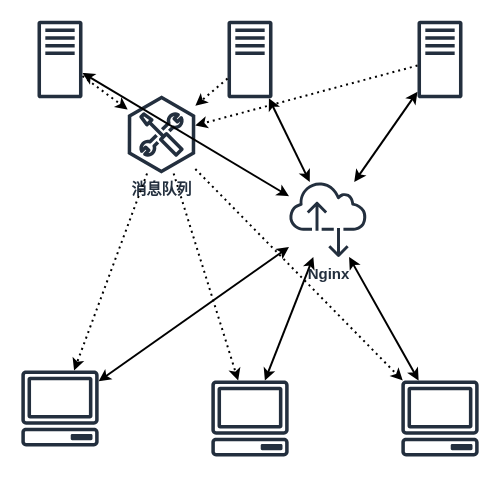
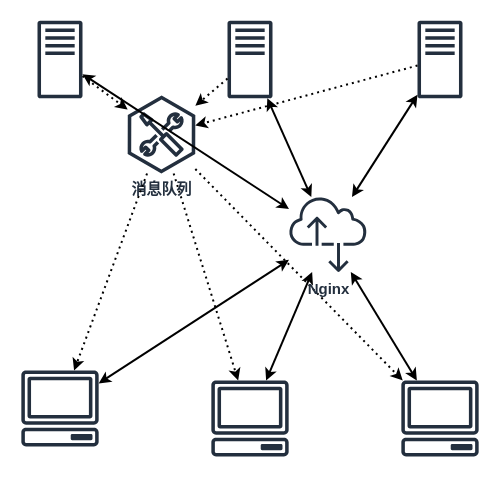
  <mxCell id="0" />
  <mxCell id="1" parent="0" />
  <mxCell id="2" value="" style="outlineConnect=0;fontColor=#232F3E;gradientColor=none;fillColor=#232F3E;strokeColor=none;dashed=0;verticalLabelPosition=bottom;verticalAlign=top;align=center;html=1;fontSize=12;fontStyle=0;aspect=fixed;pointerEvents=1;shape=mxgraph.aws4.traditional_server;" vertex="1" parent="1"><mxGeometry x="37" y="20" width="45" height="78" as="geometry" /></mxCell>
  <mxCell id="3" value="" style="outlineConnect=0;fontColor=#232F3E;gradientColor=none;fillColor=#232F3E;strokeColor=none;dashed=0;verticalLabelPosition=bottom;verticalAlign=top;align=center;html=1;fontSize=12;fontStyle=0;aspect=fixed;pointerEvents=1;shape=mxgraph.aws4.traditional_server;" vertex="1" parent="1"><mxGeometry x="227" y="20" width="45" height="78" as="geometry" /></mxCell>
  <mxCell id="4" value="" style="outlineConnect=0;fontColor=#232F3E;gradientColor=none;fillColor=#232F3E;strokeColor=none;dashed=0;verticalLabelPosition=bottom;verticalAlign=top;align=center;html=1;fontSize=12;fontStyle=0;aspect=fixed;pointerEvents=1;shape=mxgraph.aws4.traditional_server;" vertex="1" parent="1"><mxGeometry x="417" y="20" width="45" height="78" as="geometry" /></mxCell>
  <mxCell id="5" value="" style="outlineConnect=0;fontColor=#232F3E;gradientColor=none;fillColor=#232F3E;strokeColor=none;dashed=0;verticalLabelPosition=bottom;verticalAlign=top;align=center;html=1;fontSize=12;fontStyle=0;aspect=fixed;pointerEvents=1;shape=mxgraph.aws4.client;" vertex="1" parent="1"><mxGeometry x="20.5" y="370" width="78" height="76" as="geometry" /></mxCell>
  <mxCell id="6" value="" style="outlineConnect=0;fontColor=#232F3E;gradientColor=none;fillColor=#232F3E;strokeColor=none;dashed=0;verticalLabelPosition=bottom;verticalAlign=top;align=center;html=1;fontSize=12;fontStyle=0;aspect=fixed;pointerEvents=1;shape=mxgraph.aws4.client;" vertex="1" parent="1"><mxGeometry x="210.5" y="380" width="78" height="76" as="geometry" /></mxCell>
  <mxCell id="7" value="" style="outlineConnect=0;fontColor=#232F3E;gradientColor=none;fillColor=#232F3E;strokeColor=none;dashed=0;verticalLabelPosition=bottom;verticalAlign=top;align=center;html=1;fontSize=12;fontStyle=0;aspect=fixed;pointerEvents=1;shape=mxgraph.aws4.client;" vertex="1" parent="1"><mxGeometry x="400.5" y="380" width="78" height="76" as="geometry" /></mxCell>
  <mxCell id="8" value="&lt;font style=&quot;font-size: 15px&quot;&gt;&lt;b&gt;消息队列&lt;/b&gt;&lt;/font&gt;" style="outlineConnect=0;fontColor=#232F3E;gradientColor=none;fillColor=#232F3E;strokeColor=none;dashed=0;verticalLabelPosition=bottom;verticalAlign=top;align=center;html=1;fontSize=12;fontStyle=0;aspect=fixed;pointerEvents=1;shape=mxgraph.aws4.external_toolkit;" vertex="1" parent="1"><mxGeometry x="127" y="95" width="68" height="78" as="geometry" /></mxCell>
  <mxCell id="9" value="" style="endArrow=classic;html=1;strokeWidth=2;dashed=1;dashPattern=1 2;" edge="1" parent="1" source="4" target="8"><mxGeometry width="50" height="50" relative="1" as="geometry"><mxPoint x="457" y="69.407" as="sourcePoint" /><mxPoint x="178.95" y="168.8" as="targetPoint" /></mxGeometry></mxCell>
  <mxCell id="10" value="" style="endArrow=classic;html=1;strokeWidth=2;dashed=1;dashPattern=1 2;" edge="1" parent="1" source="3" target="8"><mxGeometry width="50" height="50" relative="1" as="geometry"><mxPoint x="247" y="69.997" as="sourcePoint" /><mxPoint x="197" y="160" as="targetPoint" /></mxGeometry></mxCell>
  <mxCell id="11" value="" style="endArrow=classic;html=1;strokeWidth=2;dashed=1;dashPattern=1 2;" edge="1" parent="1" source="8" target="5"><mxGeometry width="50" height="50" relative="1" as="geometry"><mxPoint x="88.675" y="292.4" as="sourcePoint" /><mxPoint x="7" y="190" as="targetPoint" /></mxGeometry></mxCell>
  <mxCell id="12" value="" style="endArrow=classic;html=1;strokeWidth=2;dashed=1;dashPattern=1 2;" edge="1" parent="1" source="8" target="6"><mxGeometry width="50" height="50" relative="1" as="geometry"><mxPoint x="167.798" y="290" as="sourcePoint" /><mxPoint x="250" y="370" as="targetPoint" /></mxGeometry></mxCell>
  <mxCell id="13" value="" style="endArrow=classic;html=1;strokeWidth=2;dashed=1;dashPattern=1 2;" edge="1" parent="1" source="8" target="7"><mxGeometry width="50" height="50" relative="1" as="geometry"><mxPoint x="150.775" y="290" as="sourcePoint" /><mxPoint x="7" y="190" as="targetPoint" /></mxGeometry></mxCell>
  <mxCell id="14" value="" style="endArrow=classic;startArrow=classic;html=1;strokeWidth=2;" edge="1" parent="1" source="20" target="2"><mxGeometry width="50" height="50" relative="1" as="geometry"><mxPoint x="93.184" y="170" as="sourcePoint" /><mxPoint x="157" y="190" as="targetPoint" /></mxGeometry></mxCell>
  <mxCell id="15" value="" style="endArrow=classic;html=1;strokeWidth=2;dashed=1;dashPattern=1 2;" edge="1" parent="1" source="2" target="8"><mxGeometry width="50" height="50" relative="1" as="geometry"><mxPoint x="259.5" y="107.628" as="sourcePoint" /><mxPoint x="93.275" y="166.4" as="targetPoint" /></mxGeometry></mxCell>
  <mxCell id="16" value="" style="endArrow=classic;startArrow=classic;html=1;strokeWidth=2;" edge="1" parent="1" source="6" target="20"><mxGeometry width="50" height="50" relative="1" as="geometry"><mxPoint x="227" y="150" as="sourcePoint" /><mxPoint x="167.798" y="290" as="targetPoint" /></mxGeometry></mxCell>
  <mxCell id="17" value="" style="endArrow=classic;startArrow=classic;html=1;strokeWidth=2;" edge="1" parent="1" source="7" target="20"><mxGeometry width="50" height="50" relative="1" as="geometry"><mxPoint x="3.5" y="240" as="sourcePoint" /><mxPoint x="187" y="290" as="targetPoint" /></mxGeometry></mxCell>
  <mxCell id="18" value="" style="endArrow=classic;startArrow=classic;html=1;strokeWidth=2;" edge="1" parent="1" source="20" target="4"><mxGeometry width="50" height="50" relative="1" as="geometry"><mxPoint x="187.92" y="209" as="sourcePoint" /><mxPoint x="357" y="138" as="targetPoint" /></mxGeometry></mxCell>
  <mxCell id="19" value="" style="endArrow=classic;startArrow=classic;html=1;strokeWidth=2;" edge="1" parent="1" source="20" target="3"><mxGeometry width="50" height="50" relative="1" as="geometry"><mxPoint x="171.605" y="170" as="sourcePoint" /><mxPoint x="255.47" y="98" as="targetPoint" /></mxGeometry></mxCell>
- <mxCell id="20" value="&lt;font size=&quot;1&quot;&gt;&lt;b style=&quot;font-size: 15px&quot;&gt;Nginx&lt;/b&gt;&lt;/font&gt;" style="outlineConnect=0;fontColor=#232F3E;gradientColor=none;fillColor=#232F3E;strokeColor=none;dashed=0;verticalLabelPosition=bottom;verticalAlign=top;align=center;html=1;fontSize=12;fontStyle=0;aspect=fixed;pointerEvents=1;shape=mxgraph.aws4.internet_alt2;" vertex="1" parent="1"><mxGeometry x="288.5" y="180" width="78" height="78" as="geometry" /></mxCell>
+ <mxCell id="20" value="&lt;font size=&quot;1&quot;&gt;&lt;b style=&quot;font-size: 15px&quot;&gt;Nginx&lt;/b&gt;&lt;/font&gt;" style="outlineConnect=0;fontColor=#232F3E;gradientColor=none;fillColor=#232F3E;strokeColor=none;dashed=0;verticalLabelPosition=bottom;verticalAlign=top;align=center;html=1;fontSize=12;fontStyle=0;aspect=fixed;pointerEvents=1;shape=mxgraph.aws4.internet_alt2;" vertex="1" parent="1"><mxGeometry x="288.5" y="195" width="78" height="78" as="geometry" /></mxCell>
  <mxCell id="21" value="" style="endArrow=classic;startArrow=classic;html=1;strokeWidth=2;" edge="1" parent="1" source="5" target="20"><mxGeometry width="50" height="50" relative="1" as="geometry"><mxPoint x="3.498" y="320.19" as="sourcePoint" /><mxPoint x="96.468" y="290" as="targetPoint" /></mxGeometry></mxCell>
